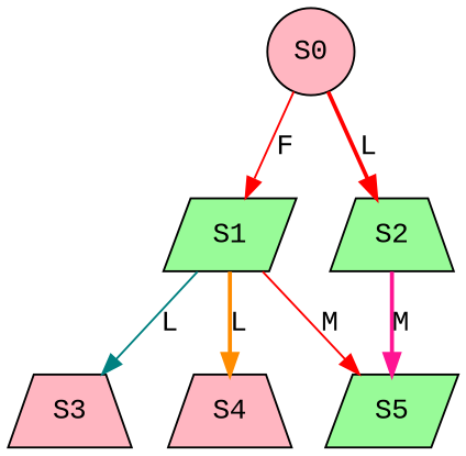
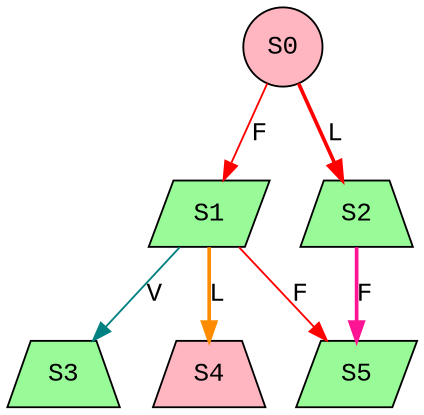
  strict digraph {
    fontname="Liberation Mono"
    node [fillcolor=lightpink fontname="Liberation Mono" shape=trapezium style=filled]
    edge [color=red fontname="Liberation Mono" style=solid]
    S0 [shape=circle]
    S1 [fillcolor=palegreen shape=parallelogram]
    S2 [fillcolor=palegreen]
-   S3
+   S3 [fillcolor=palegreen]
    S4
    S5 [fillcolor=palegreen shape=parallelogram]
    S0 -> S1 [label=F]
    S0 -> S2 [label=L style=bold]
-   S1 -> S3 [color=teal label=L]
+   S1 -> S3 [color=teal label=V]
    S1 -> S4 [color=darkorange label=L style=bold]
-   S1 -> S5 [label=M]
-   S2 -> S5 [color=deeppink label=M style=bold]
+   S1 -> S5 [label=F]
+   S2 -> S5 [color=deeppink label=F style=bold]
  }
